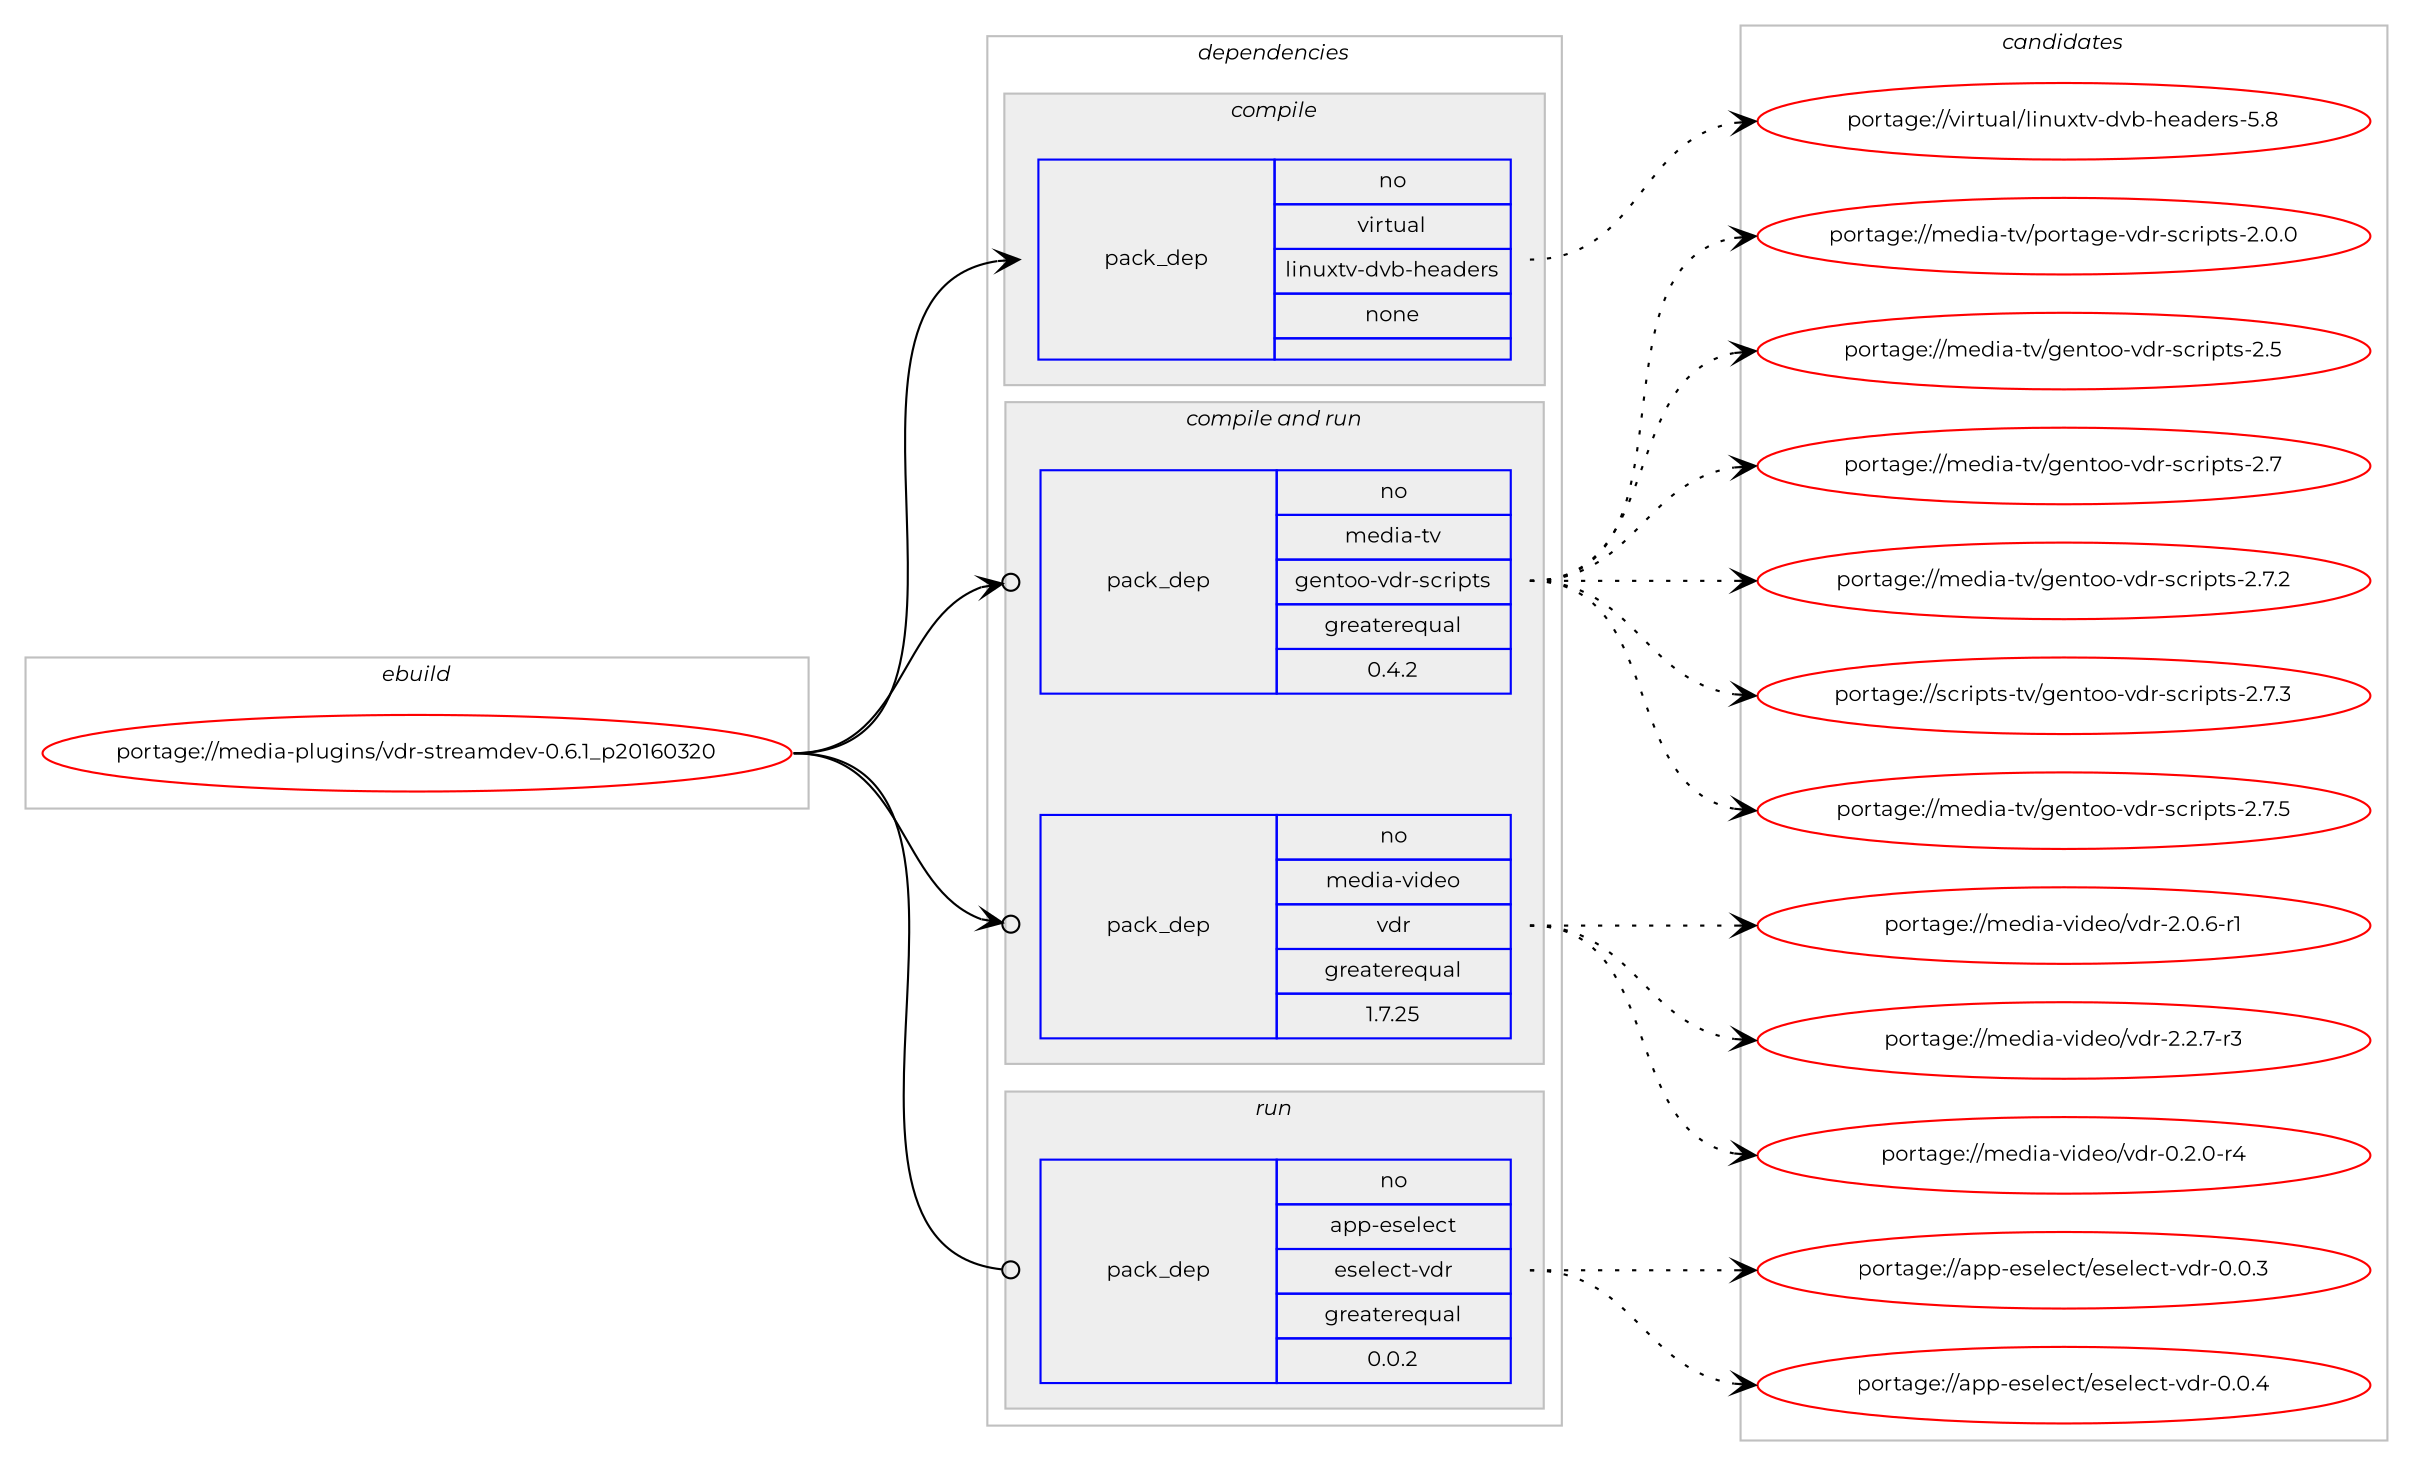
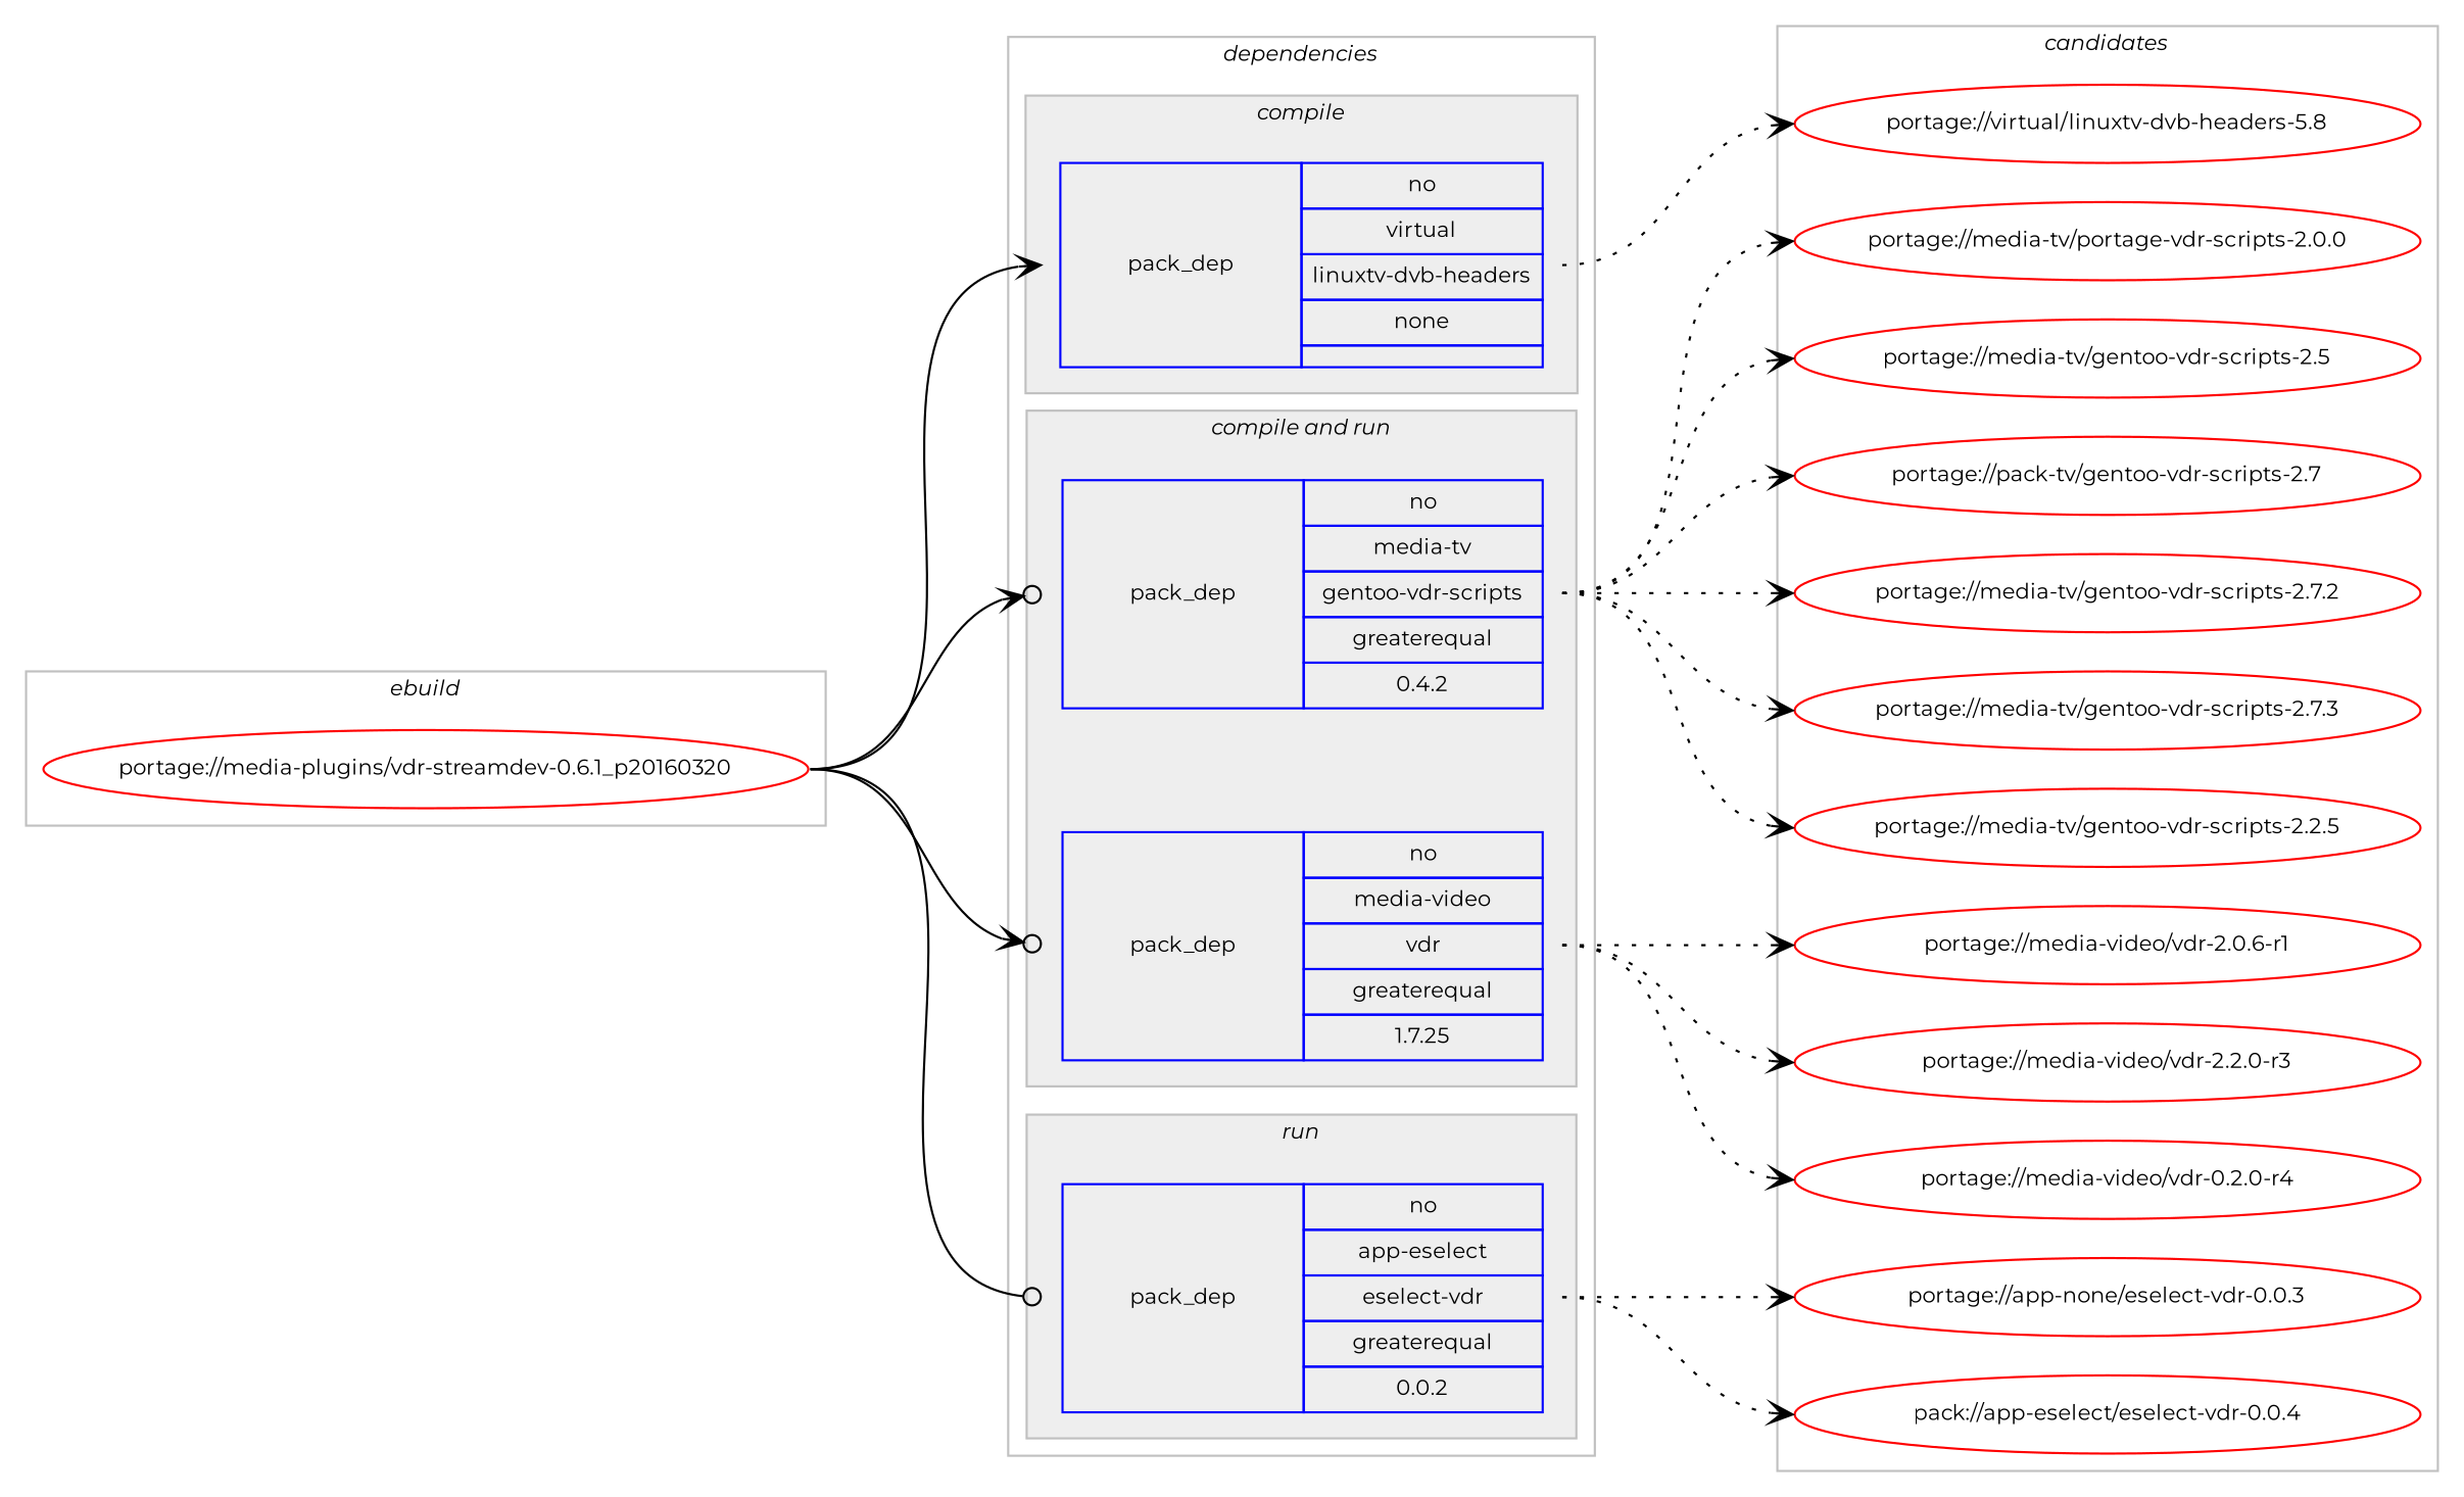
  digraph {
    compound=true
    concentrate=true
    fontname=Montserrat
    fontsize=10
    newrank=true
    rankdir=LR
    ranksep=1.5
    node [color=red fontname=Montserrat fontsize=10]
    edge [arrowhead=vee fontname=Montserrat headport=w style=dotted tailport=e weight=100]
    n1 [label="portage://media-plugins/vdr-streamdev-0.6.1_p20160320" width=4]
    n2 [color=blue label=<<TABLE BORDER="0" CELLBORDER="1" CELLSPACING="0" CELLPADDING="4" WIDTH="220"><TR><TD ROWSPAN="6" CELLPADDING="30">pack_dep</TD></TR><TR><TD WIDTH="110">no</TD></TR><TR><TD>virtual</TD></TR><TR><TD>linuxtv-dvb-headers</TD></TR><TR><TD>none</TD></TR><TR><TD></TD></TR></TABLE>> shape=none]
    n3 [color=blue label=<<TABLE BORDER="0" CELLBORDER="1" CELLSPACING="0" CELLPADDING="4" WIDTH="220"><TR><TD ROWSPAN="6" CELLPADDING="30">pack_dep</TD></TR><TR><TD WIDTH="110">no</TD></TR><TR><TD>media-tv</TD></TR><TR><TD>gentoo-vdr-scripts</TD></TR><TR><TD>greaterequal</TD></TR><TR><TD>0.4.2</TD></TR></TABLE>> shape=none]
    n4 [color=blue label=<<TABLE BORDER="0" CELLBORDER="1" CELLSPACING="0" CELLPADDING="4" WIDTH="220"><TR><TD ROWSPAN="6" CELLPADDING="30">pack_dep</TD></TR><TR><TD WIDTH="110">no</TD></TR><TR><TD>media-video</TD></TR><TR><TD>vdr</TD></TR><TR><TD>greaterequal</TD></TR><TR><TD>1.7.25</TD></TR></TABLE>> shape=none]
    n5 [color=blue label=<<TABLE BORDER="0" CELLBORDER="1" CELLSPACING="0" CELLPADDING="4" WIDTH="220"><TR><TD ROWSPAN="6" CELLPADDING="30">pack_dep</TD></TR><TR><TD WIDTH="110">no</TD></TR><TR><TD>app-eselect</TD></TR><TR><TD>eselect-vdr</TD></TR><TR><TD>greaterequal</TD></TR><TR><TD>0.0.2</TD></TR></TABLE>> shape=none]
    n6 [label="portage://virtual/linuxtv-dvb-headers-5.8" width=4]
    n7 [label="portage://media-tv/portage-vdr-scripts-2.0.0" width=4]
    n8 [label="portage://media-tv/gentoo-vdr-scripts-2.5" width=4]
-   n9 [label="portage://media-tv/gentoo-vdr-scripts-2.7" width=4]
+   n9 [label="portage://pack-tv/gentoo-vdr-scripts-2.7" width=4]
    n10 [label="portage://media-tv/gentoo-vdr-scripts-2.7.2" width=4]
-   n11 [label="portage://scripts-tv/gentoo-vdr-scripts-2.7.3" width=4]
-   n12 [label="portage://media-tv/gentoo-vdr-scripts-2.7.5" width=4]
+   n11 [label="portage://media-tv/gentoo-vdr-scripts-2.7.3" width=4]
+   n12 [label="portage://media-tv/gentoo-vdr-scripts-2.2.5" width=4]
    n13 [label="portage://media-video/vdr-2.0.6-r1" width=4]
-   n14 [label="portage://media-video/vdr-2.2.7-r3" width=4]
+   n14 [label="portage://media-video/vdr-2.2.0-r3" width=4]
    n15 [label="portage://media-video/vdr-0.2.0-r4" width=4]
-   n16 [label="portage://app-eselect/eselect-vdr-0.0.3" width=4]
-   n17 [label="portage://app-eselect/eselect-vdr-0.0.4" width=4]
+   n16 [label="portage://app-none/eselect-vdr-0.0.3" width=4]
+   n17 [label="pack://app-eselect/eselect-vdr-0.0.4" width=4]
    subgraph cluster_1 {
      color=gray
      label=<<i>ebuild</i>>
      rank=same
      n1
    }
    subgraph cluster_2 {
      color=gray
      label=<<i>dependencies</i>>
      subgraph cluster_3 {
        color=gray
        fillcolor="#eeeeee"
        label=<<i>compile</i>>
        style=filled
        subgraph sub_4 {
          color=gray
          fillcolor="#eeeeee"
          label=<<i>compile</i>>
          style=filled
          n2
        }
      }
      subgraph cluster_5 {
        color=gray
        fillcolor="#eeeeee"
        label=<<i>compile and run</i>>
        style=filled
        subgraph sub_6 {
          color=gray
          fillcolor="#eeeeee"
          label=<<i>compile and run</i>>
          style=filled
          n3
        }
        subgraph sub_7 {
          color=gray
          fillcolor="#eeeeee"
          label=<<i>compile and run</i>>
          style=filled
          n4
        }
      }
      subgraph cluster_8 {
        color=gray
        fillcolor="#eeeeee"
        label=<<i>run</i>>
        style=filled
        subgraph sub_9 {
          color=gray
          fillcolor="#eeeeee"
          label=<<i>run</i>>
          style=filled
          n5
        }
      }
    }
    subgraph cluster_10 {
      color=gray
      label=<<i>candidates</i>>
      rank=same
      subgraph sub_11 {
        color=black
        label=<<i>candidates</i>>
        nodesep=1
        rank=same
        n6
      }
      subgraph sub_12 {
        color=black
        label=<<i>candidates</i>>
        nodesep=1
        rank=same
        n7
        n8
        n9
        n10
        n11
        n12
      }
      subgraph sub_13 {
        color=black
        label=<<i>candidates</i>>
        nodesep=1
        rank=same
        n13
        n14
        n15
      }
      subgraph sub_14 {
        color=black
        label=<<i>candidates</i>>
        nodesep=1
        rank=same
        n16
        n17
      }
    }
    n1 -> n2 [style=solid weight=20]
    n1 -> n3 [arrowhead=odotvee style=solid weight=20]
    n1 -> n4 [arrowhead=odotvee style=solid weight=20]
    n1 -> n5 [arrowhead=odot style=solid weight=20]
    n2 -> n6
    n3 -> n7
    n3 -> n8
    n3 -> n9
    n3 -> n10
    n3 -> n11
    n3 -> n12
    n4 -> n13
    n4 -> n14
    n4 -> n15
    n5 -> n16
    n5 -> n17
  }
